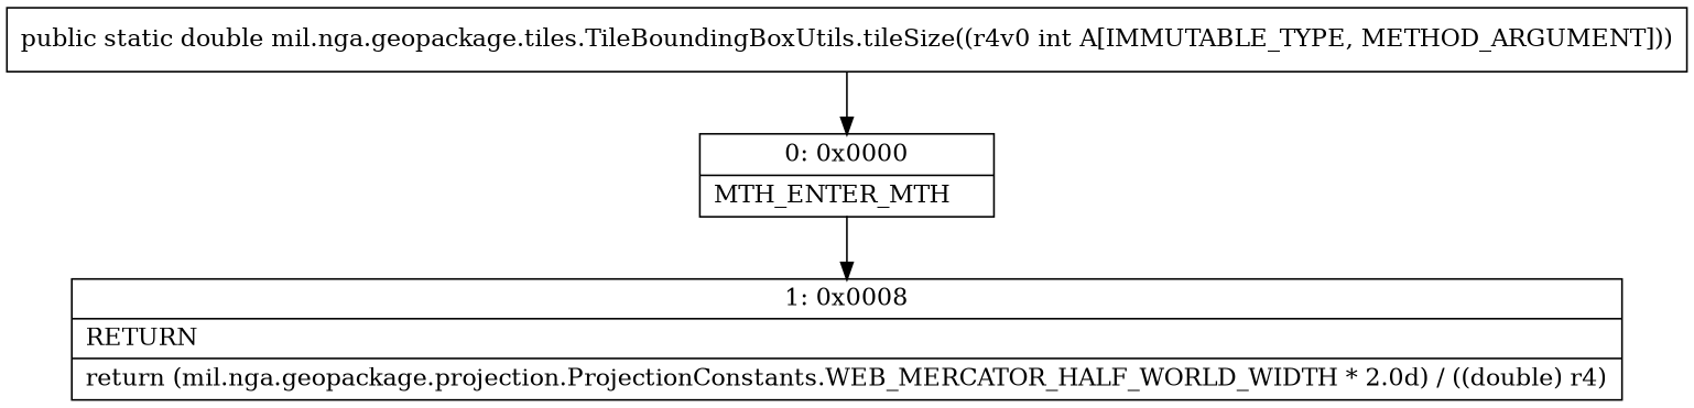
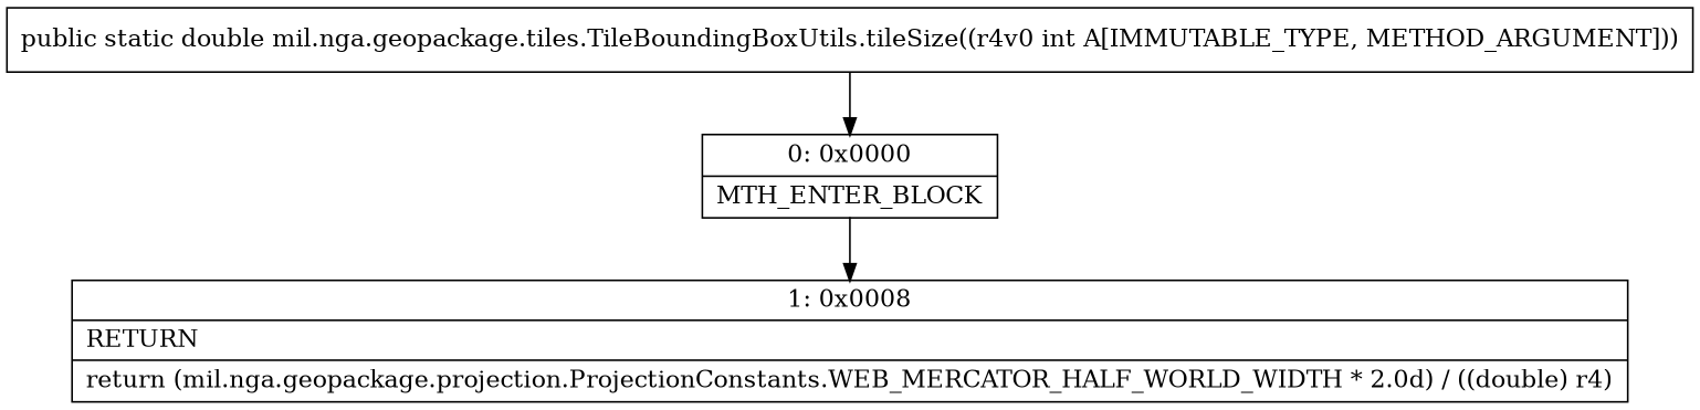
  digraph {
    node [shape=record]
-   n1 [label="{0\:\ 0x0000|MTH_ENTER_MTH\l}"]
+   n1 [label="{0\:\ 0x0000|MTH_ENTER_BLOCK\l}"]
    n2 [label="{1\:\ 0x0008|RETURN\l|return (mil.nga.geopackage.projection.ProjectionConstants.WEB_MERCATOR_HALF_WORLD_WIDTH * 2.0d) \/ ((double) r4)\l}"]
    n3 [label="{public static double mil.nga.geopackage.tiles.TileBoundingBoxUtils.tileSize((r4v0 int A[IMMUTABLE_TYPE, METHOD_ARGUMENT])) }"]
    n1 -> n2
    n3 -> n1
  }
